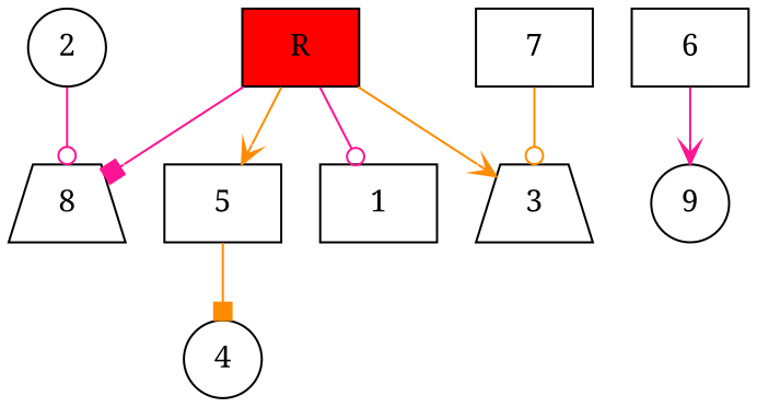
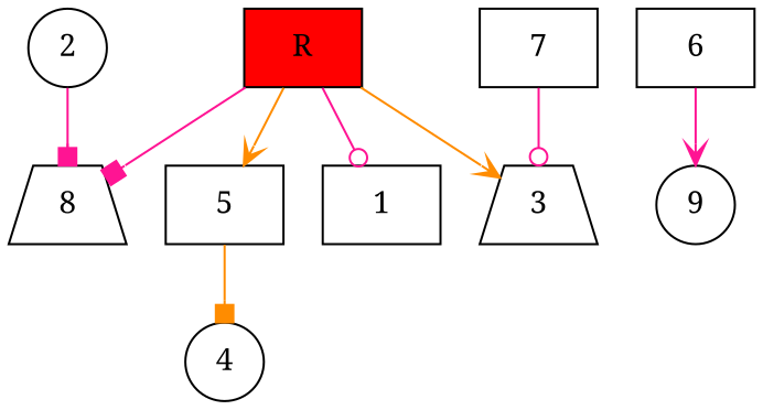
  digraph {
    fontname="Noto Serif"
    node [fontname="Noto Serif" shape=box]
    edge [arrowhead=odot color=deeppink fontname="Noto Serif"]
    4 [shape=circle]
    2 [shape=circle]
    8 [shape=trapezium]
    3 [shape=trapezium]
    7
    5
    9 [shape=circle]
    6
    R [fillcolor="#ff0000" style=filled]
    1
-   2 -> 8
-   7 -> 3 [color=darkorange]
+   2 -> 8 [arrowhead=box]
+   7 -> 3
    5 -> 4 [arrowhead=box color=darkorange]
    6 -> 9 [arrowhead=vee]
    R -> 8 [arrowhead=box]
    R -> 3 [arrowhead=vee color=darkorange]
    R -> 5 [arrowhead=vee color=darkorange]
    R -> 1
  }
